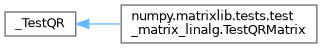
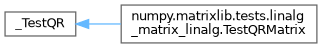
  digraph {
    rankdir=LR
    node [color=grey40 fillcolor=white fontname=Helvetica fontsize=10 shape=box style=filled]
    n1 [height=0.2 label=_TestQR width=0.4]
-   n2 [height=0.2 label="numpy.matrixlib.tests.test\l_matrix_linalg.TestQRMatrix" width=0.4]
+   n2 [height=0.2 label="numpy.matrixlib.tests.linalg\l_matrix_linalg.TestQRMatrix" width=0.4]
    n1 -> n2 [color=steelblue1 dir=back fontname=Helvetica fontsize=10 labelfontname=Helvetica labelfontsize=10 style=solid]
  }
